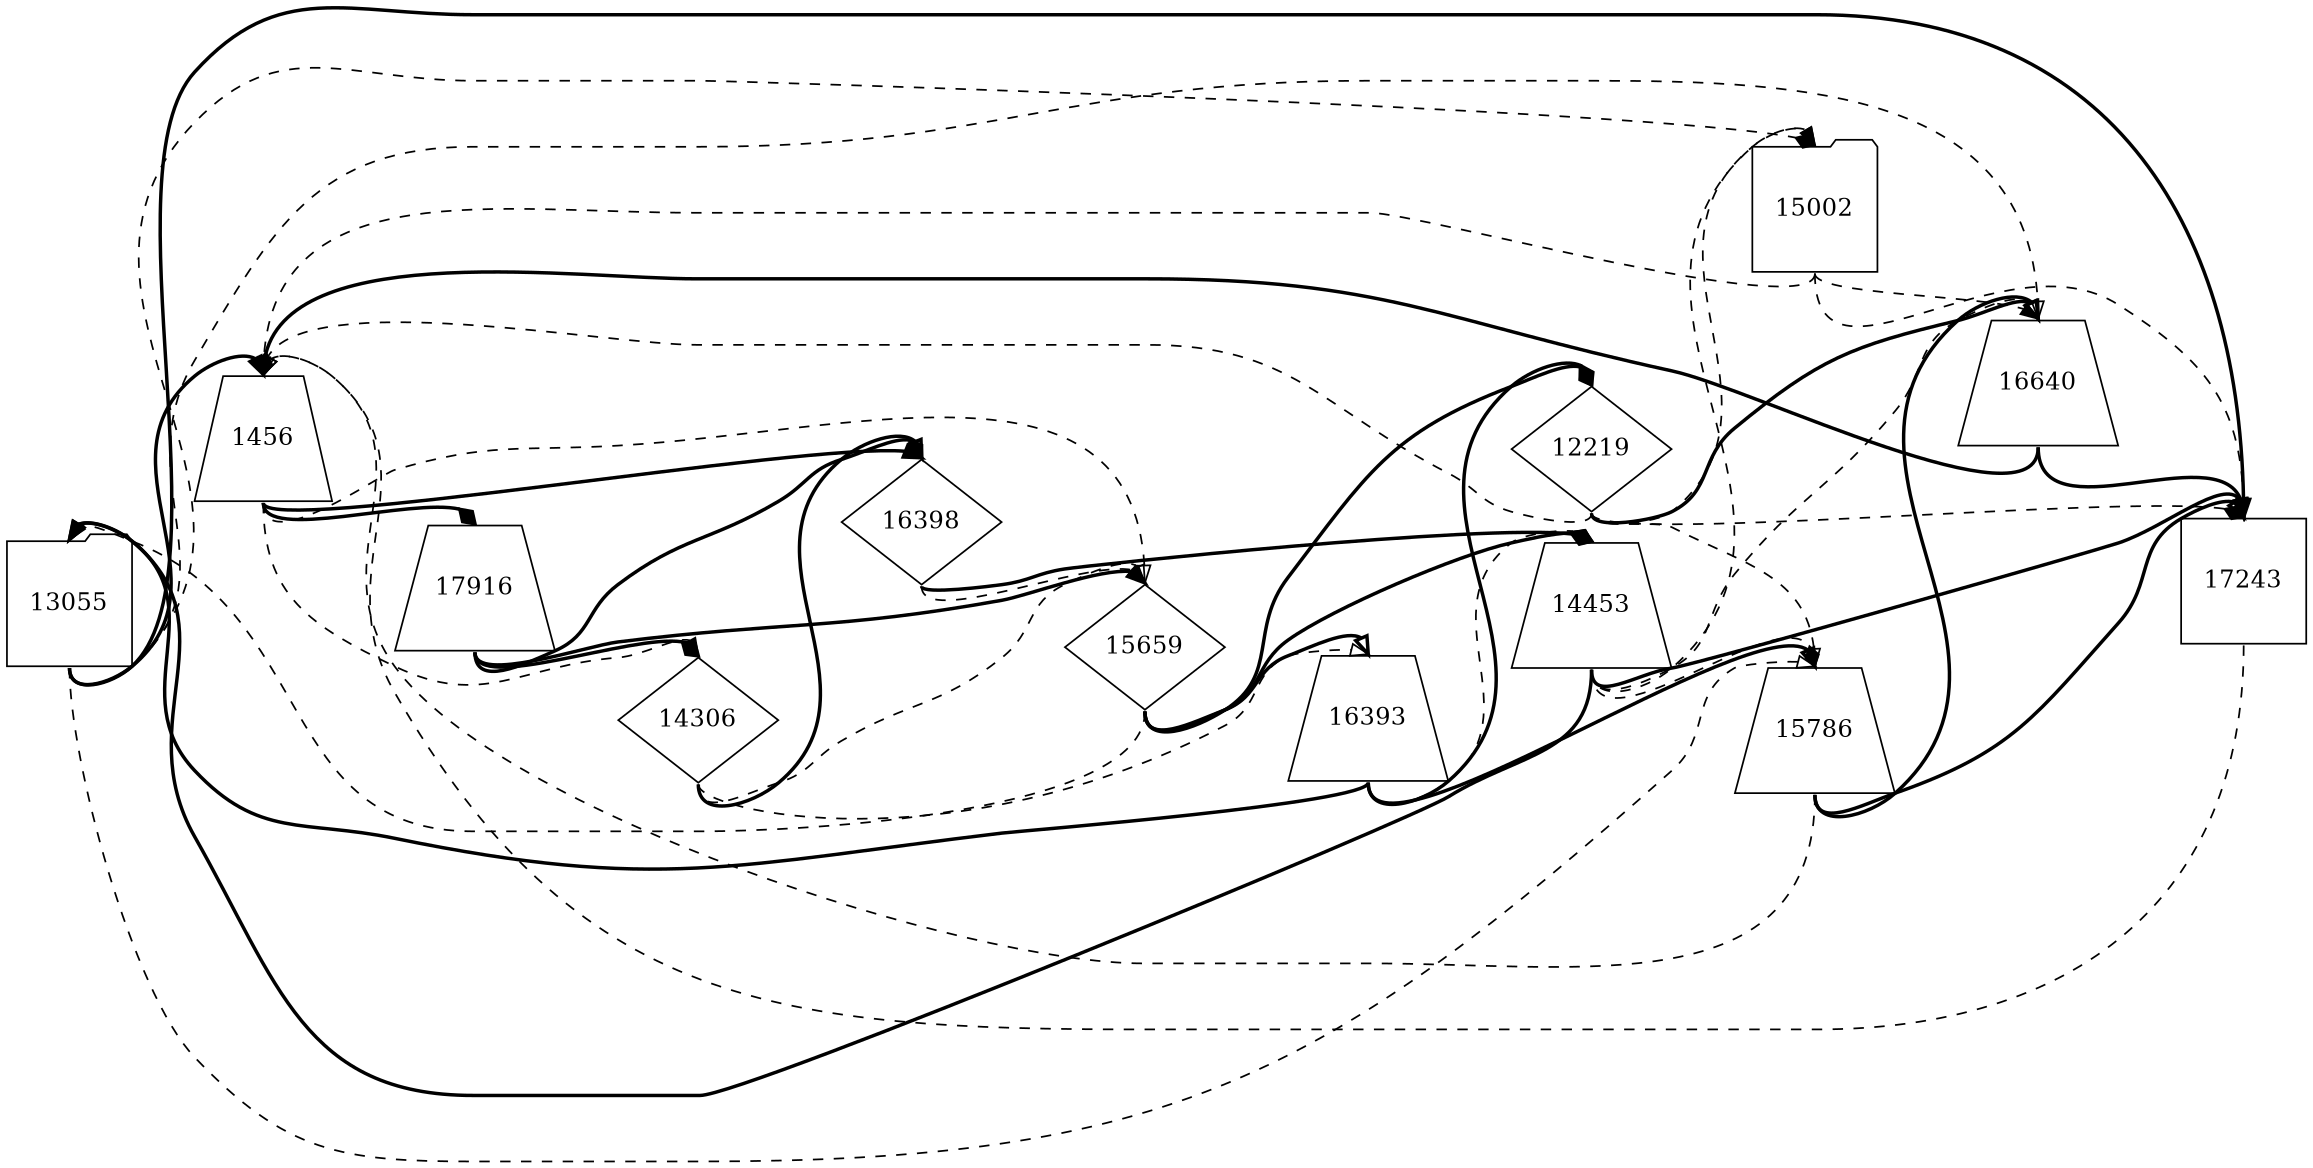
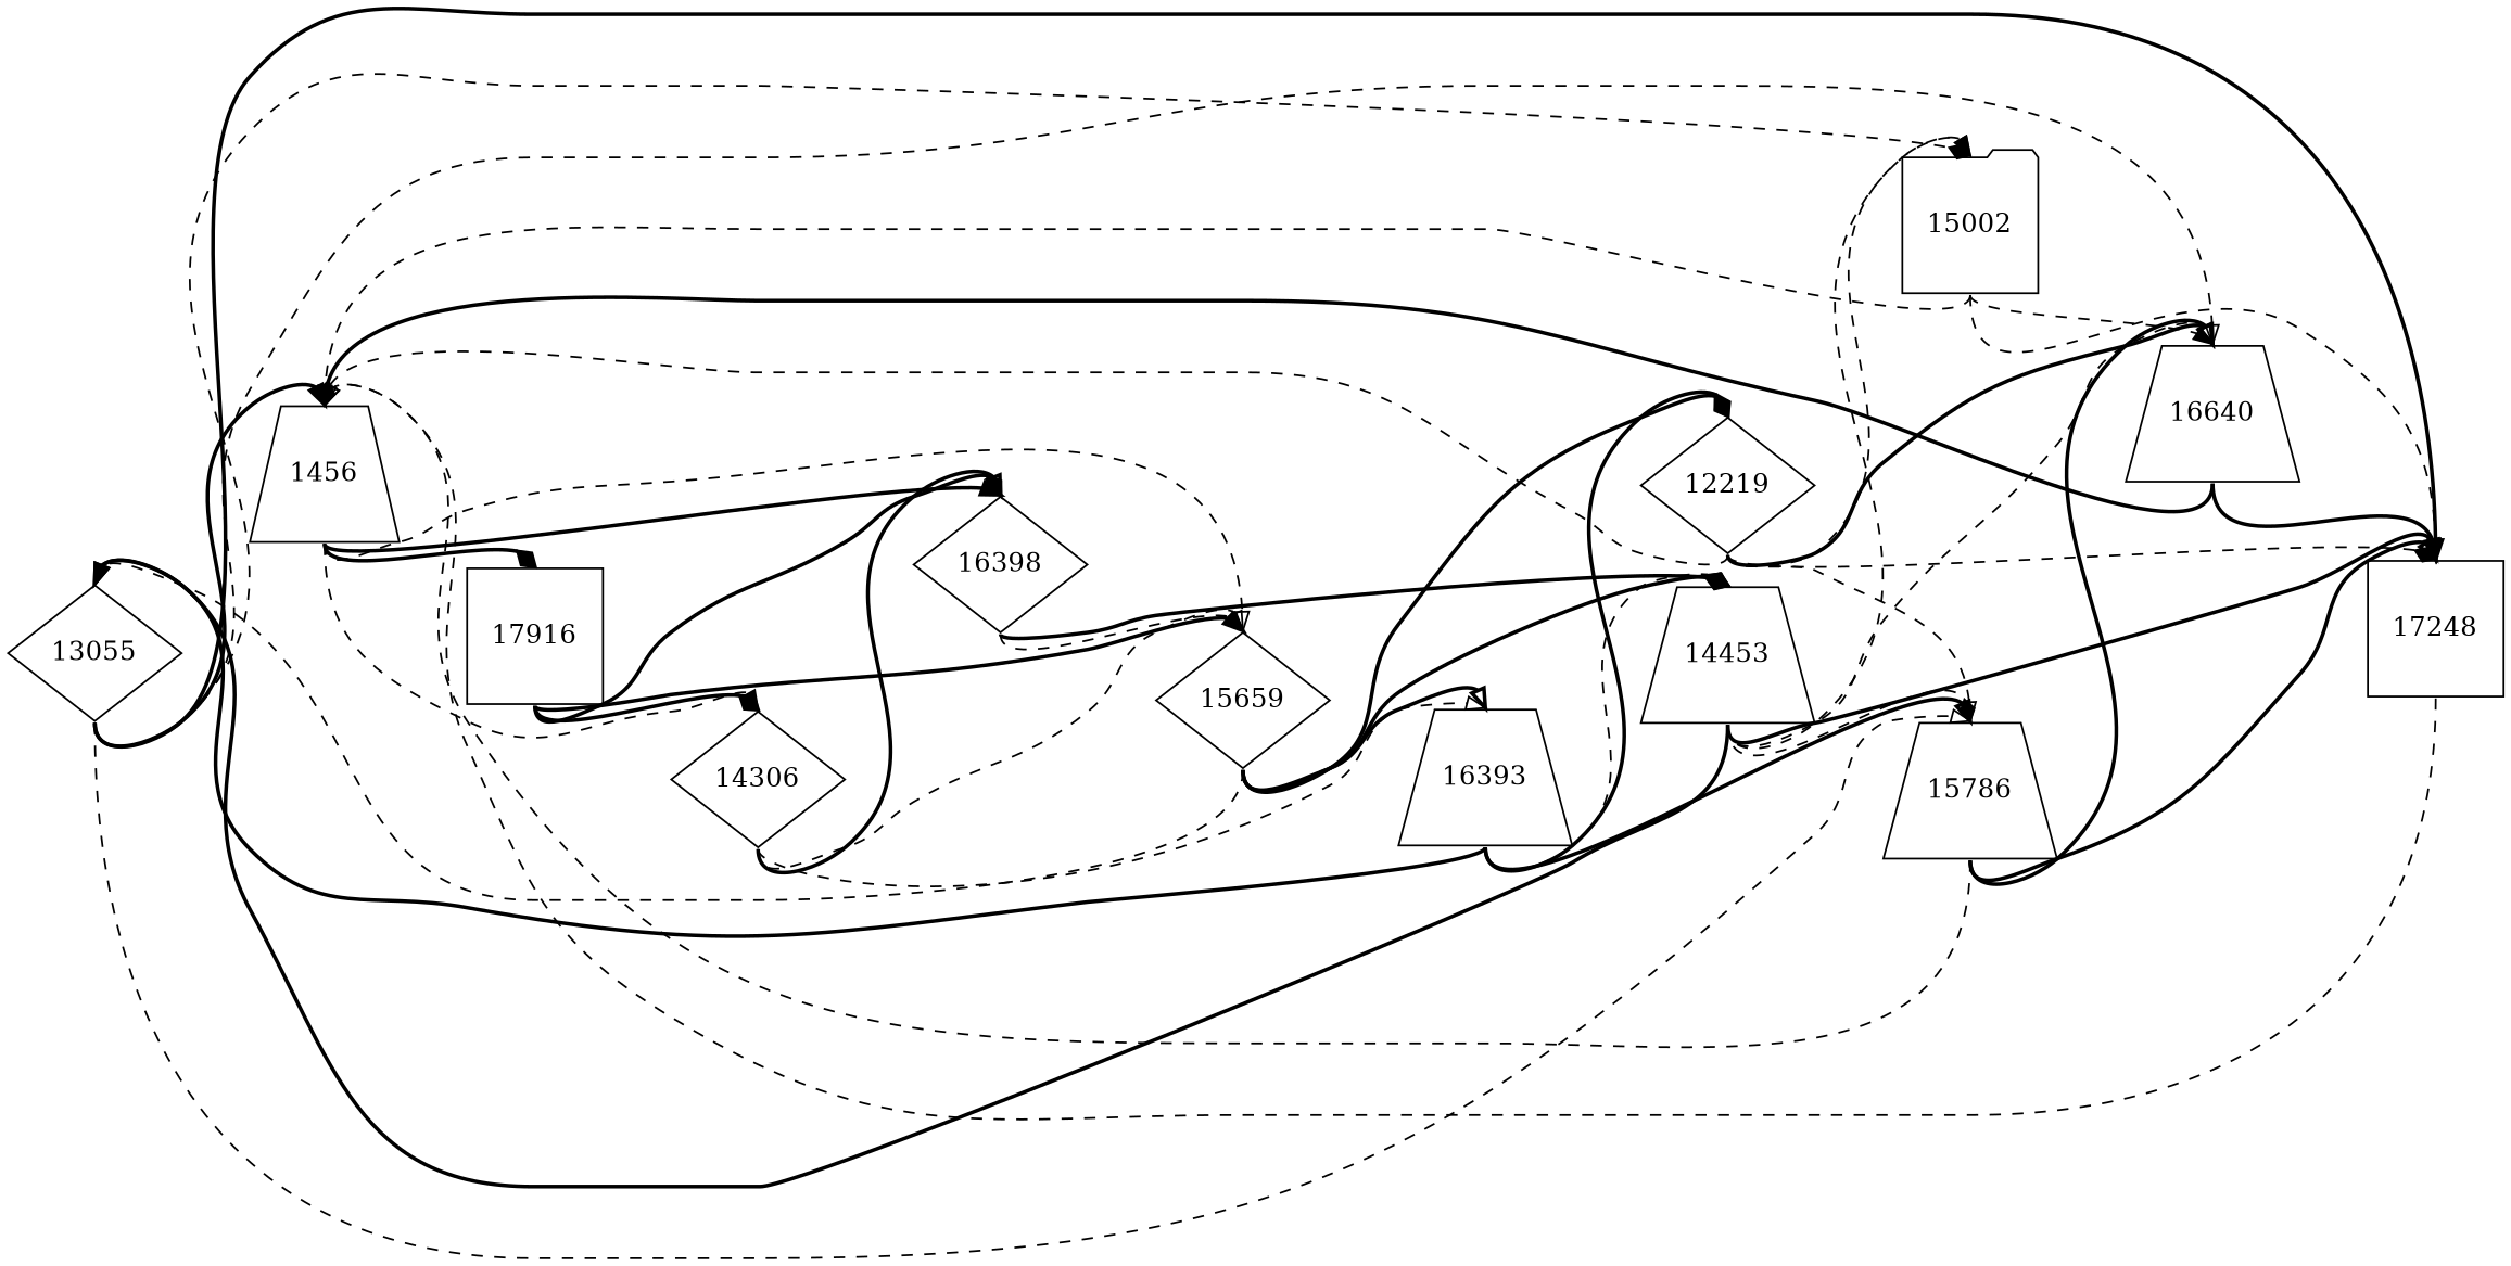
  digraph {
    rankdir=LR
    node [shape=trapezium]
    edge [arrowhead=onormal headport=n style=bold tailport=s]
-   13055 [height=1 shape=folder width=1]
+   13055 [height=1 shape=diamond width=1]
    1456 [height=1 width=1]
    15002 [height=1 shape=folder width=1]
    16640 [height=1 width=1]
-   17243 [height=1 shape=box width=1]
+   17243 [height=1 shape=box width=1 label=17248]
    15786 [height=1 width=1]
    14306 [height=1 shape=diamond width=1]
    15659 [height=1 shape=diamond width=1]
    16398 [height=1 shape=diamond width=1]
-   17916 [height=1 width=1]
+   17916 [height=1 shape=box width=1]
    16393 [height=1 width=1]
    12219 [height=1 shape=diamond width=1]
    14453 [height=1 width=1]
    13055 -> 1456 [arrowhead=normal]
    13055 -> 15002 [arrowhead=diamond style=dashed]
    13055 -> 16640 [style=dashed]
    13055 -> 17243 [arrowhead=normal]
    13055 -> 15786 [style=dashed]
    1456 -> 14306 [arrowhead=normal style=dashed]
    1456 -> 15659 [style=dashed]
    1456 -> 16398 [arrowhead=normal]
    1456 -> 17916 [arrowhead=diamond]
    15002 -> 1456 [style=dashed]
    15002 -> 16640 [arrowhead=normal style=dashed]
    15002 -> 17243 [style=dashed]
    16640 -> 1456 [arrowhead=diamond]
    16640 -> 17243
    17243 -> 1456 [style=dashed]
    15786 -> 1456 [style=dashed]
    15786 -> 16640
    15786 -> 17243
    14306 -> 15659 [style=dashed]
    14306 -> 16398
    14306 -> 16393 [style=dashed]
    15659 -> 13055 [arrowhead=normal style=dashed]
    15659 -> 16393
    15659 -> 12219 [arrowhead=diamond]
    15659 -> 14453 [arrowhead=diamond]
    16398 -> 15659 [style=dashed]
    16398 -> 14453 [arrowhead=diamond]
    17916 -> 14306 [arrowhead=diamond]
    17916 -> 15659 [arrowhead=normal]
    17916 -> 16398 [arrowhead=diamond]
    16393 -> 13055 [arrowhead=normal]
    16393 -> 15786
    16393 -> 12219 [arrowhead=diamond]
    16393 -> 14453 [arrowhead=diamond style=dashed]
    12219 -> 1456 [style=dashed]
    12219 -> 15002 [arrowhead=normal style=dashed]
    12219 -> 16640
    12219 -> 17243 [arrowhead=diamond style=dashed]
    12219 -> 15786 [style=dashed]
    14453 -> 13055 [arrowhead=normal]
    14453 -> 15002 [style=dashed]
    14453 -> 16640 [style=dashed]
    14453 -> 17243 [arrowhead=normal]
    14453 -> 15786 [arrowhead=diamond style=dashed]
  }
